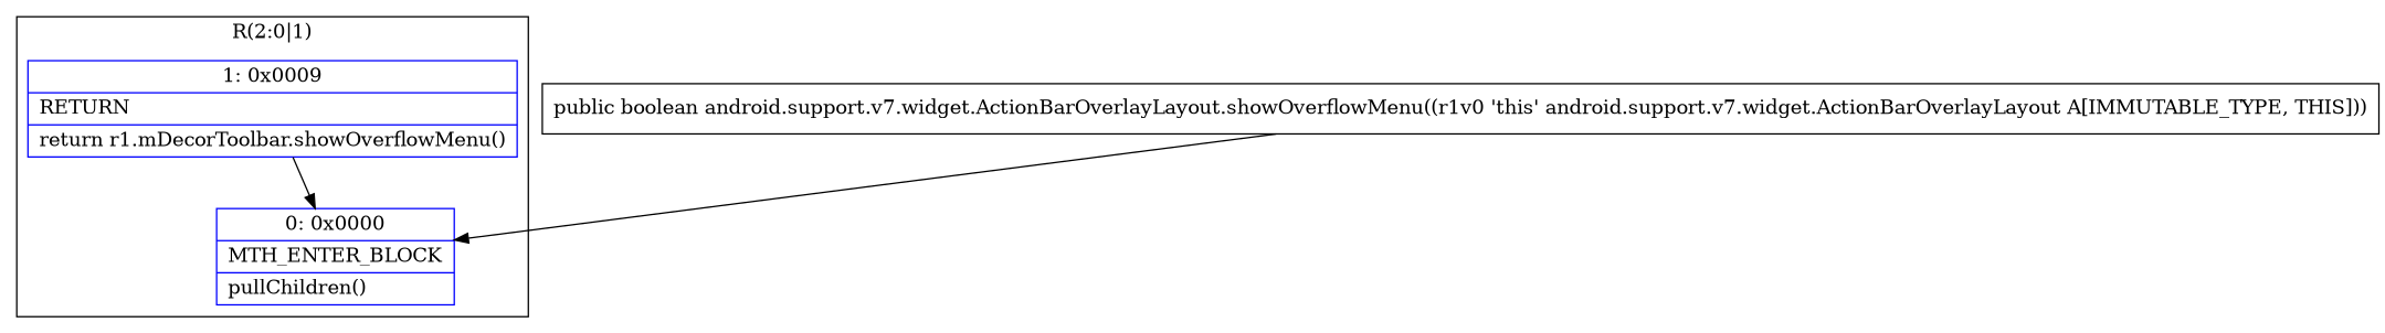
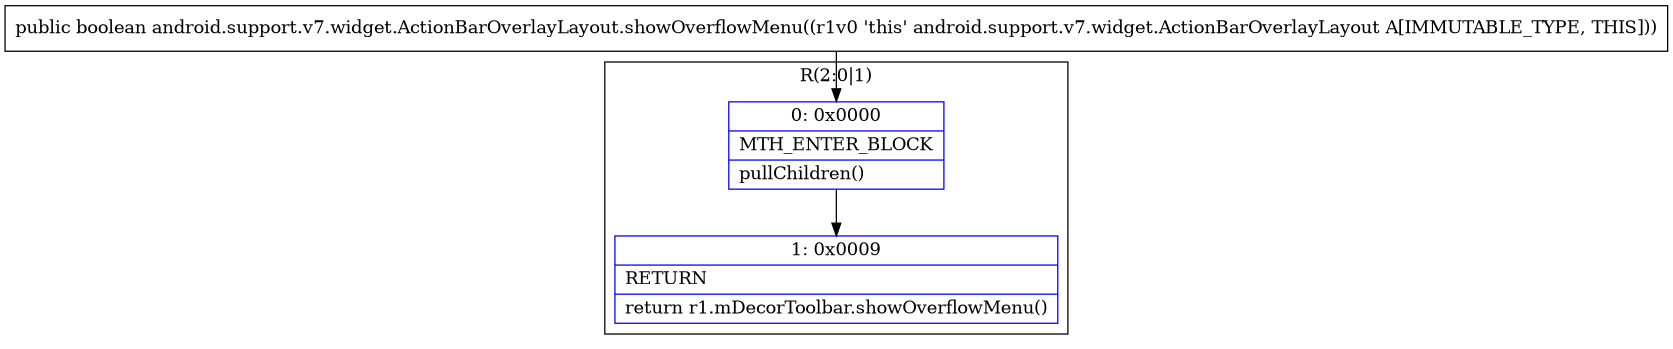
  digraph {
    node [color=blue shape=record]
    n1 [label="{0\:\ 0x0000|MTH_ENTER_BLOCK\l|pullChildren()\l}"]
    n2 [label="{1\:\ 0x0009|RETURN\l|return r1.mDecorToolbar.showOverflowMenu()\l}"]
    n3 [label="{public boolean android.support.v7.widget.ActionBarOverlayLayout.showOverflowMenu((r1v0 'this' android.support.v7.widget.ActionBarOverlayLayout A[IMMUTABLE_TYPE, THIS])) }" color=""]
    subgraph cluster_1 {
      label="R(2:0|1)"
      n1
      n2
    }
-   n2 -> n1
+   n1 -> n2
    n3 -> n1
  }
